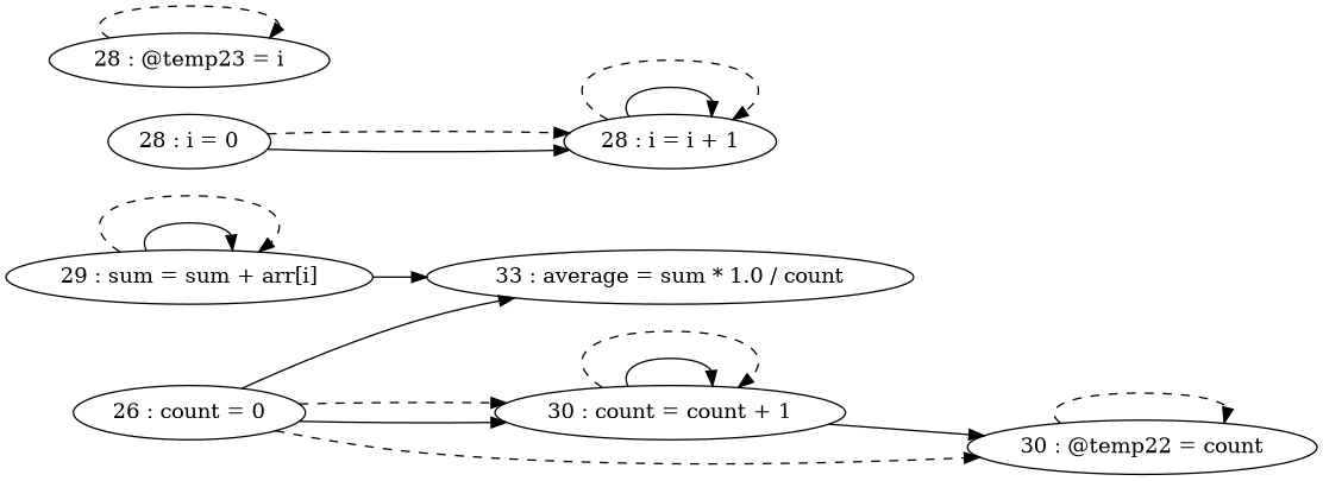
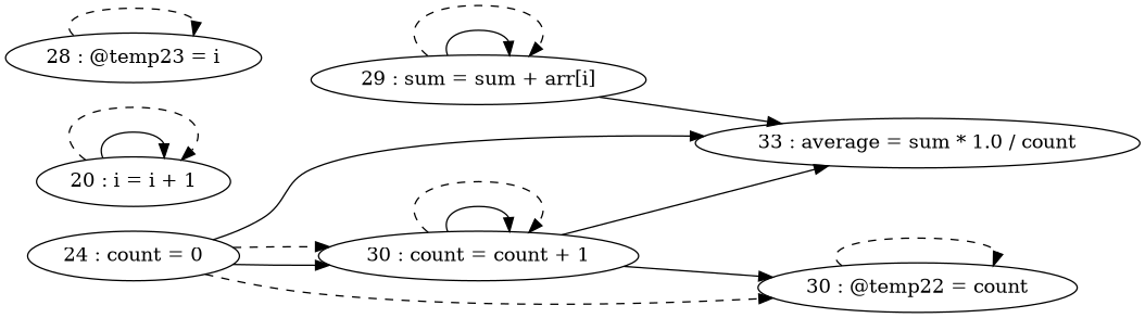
  digraph {
    rankdir=LR
    "29 : sum = sum + arr[i]"
    "33 : average = sum * 1.0 / count"
-   "26 : count = 0"
+   "26 : count = 0" [label="24 : count = 0"]
    "30 : count = count + 1"
    "30 : @temp22 = count"
-   "28 : i = 0"
-   "28 : i = i + 1"
+   "28 : i = i + 1" [label="20 : i = i + 1"]
    "28 : @temp23 = i"
    "29 : sum = sum + arr[i]" -> "29 : sum = sum + arr[i]"
    "29 : sum = sum + arr[i]" -> "29 : sum = sum + arr[i]" [style=dashed]
    "29 : sum = sum + arr[i]" -> "33 : average = sum * 1.0 / count"
    "26 : count = 0" -> "33 : average = sum * 1.0 / count"
    "26 : count = 0" -> "30 : count = count + 1"
    "26 : count = 0" -> "30 : count = count + 1" [style=dashed]
    "26 : count = 0" -> "30 : @temp22 = count" [style=dashed]
+   "30 : count = count + 1" -> "33 : average = sum * 1.0 / count"
    "30 : count = count + 1" -> "30 : count = count + 1"
    "30 : count = count + 1" -> "30 : count = count + 1" [style=dashed]
    "30 : count = count + 1" -> "30 : @temp22 = count"
    "30 : @temp22 = count" -> "30 : @temp22 = count" [style=dashed]
-   "28 : i = 0" -> "28 : i = i + 1"
-   "28 : i = 0" -> "28 : i = i + 1" [style=dashed]
    "28 : i = i + 1" -> "28 : i = i + 1"
    "28 : i = i + 1" -> "28 : i = i + 1" [style=dashed]
    "28 : @temp23 = i" -> "28 : @temp23 = i" [style=dashed]
  }
